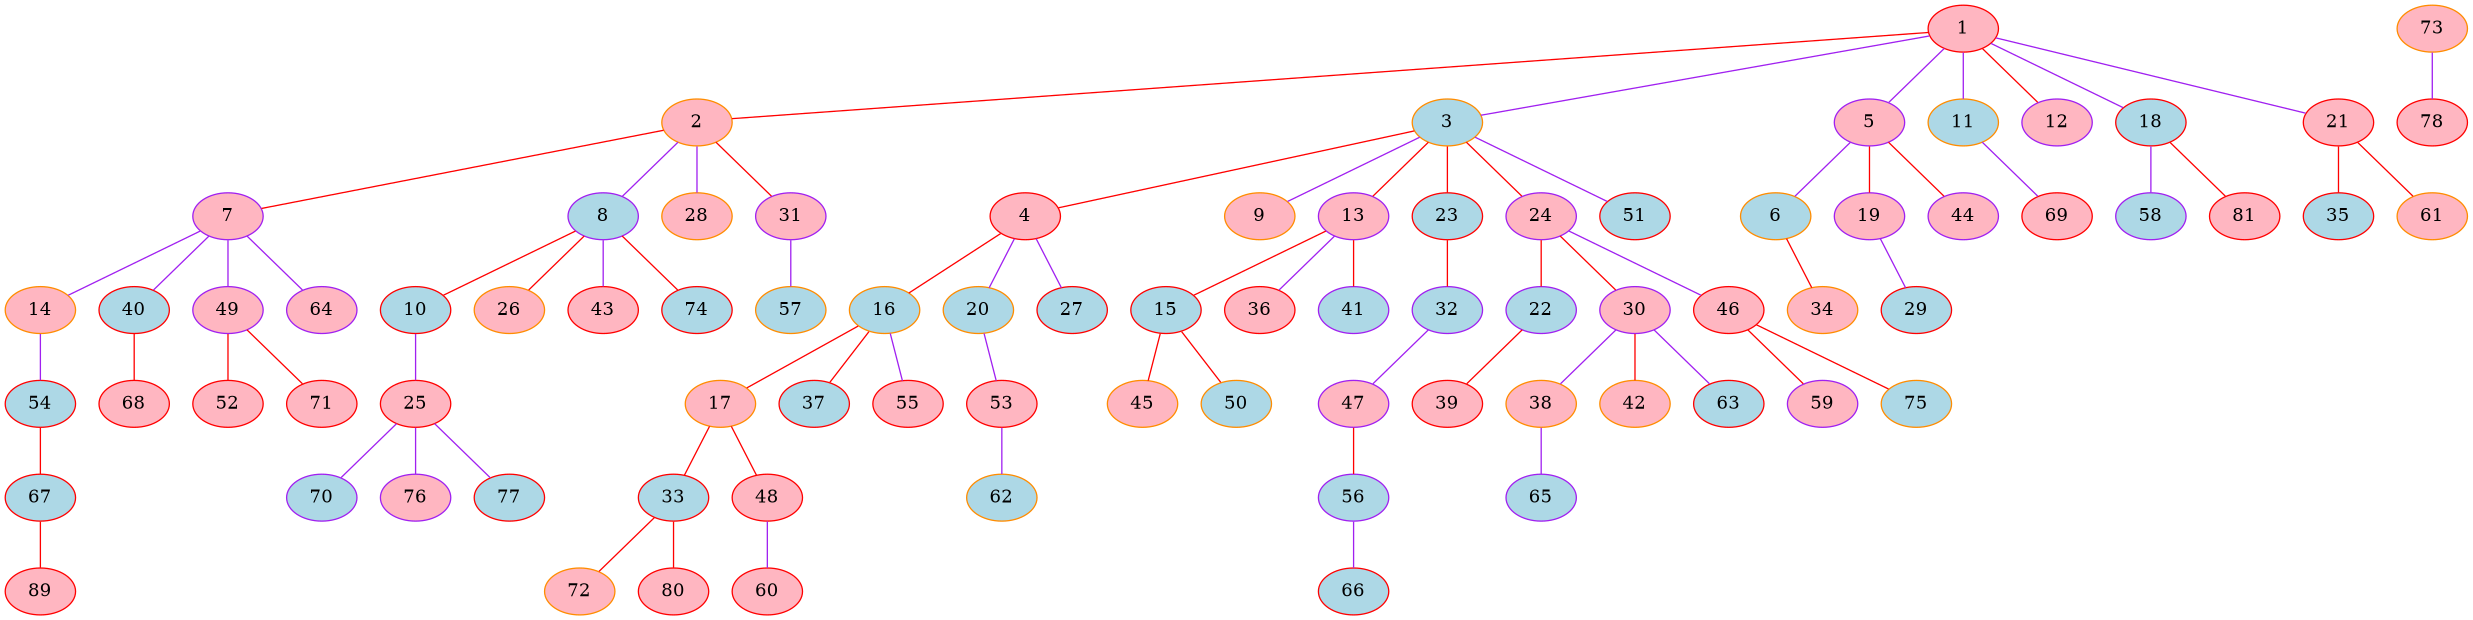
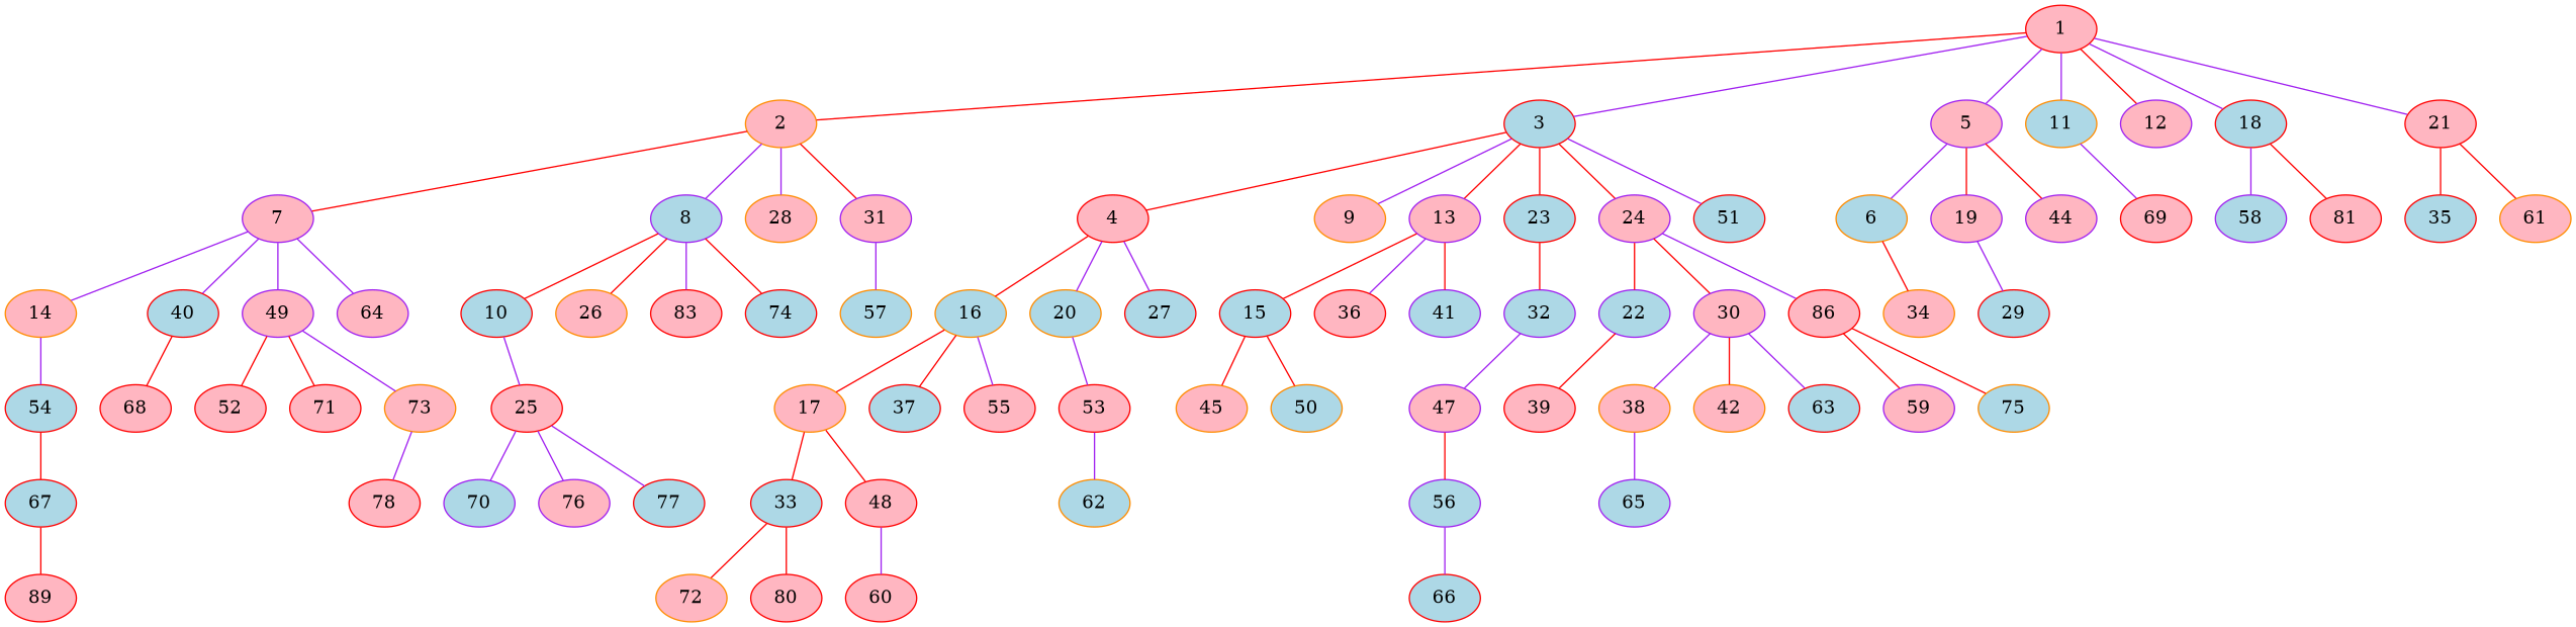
  graph {
    node [color=red fillcolor=lightpink style=filled]
    edge [color=red]
    2 [color=darkorange]
    1
-   3 [color=darkorange fillcolor=lightblue]
+   3 [fillcolor=lightblue]
    5 [color=purple]
    11 [color=darkorange fillcolor=lightblue]
    12 [color=purple]
    18 [fillcolor=lightblue]
    21
    7 [color=purple]
    8 [color=purple fillcolor=lightblue]
    28 [color=darkorange]
    31 [color=purple]
    4
    9 [color=darkorange]
    13 [color=purple]
    23 [fillcolor=lightblue]
    24 [color=purple]
    51 [fillcolor=lightblue]
    6 [color=darkorange fillcolor=lightblue]
    19 [color=purple]
    44 [color=purple]
    69
    58 [color=purple fillcolor=lightblue]
    81
    35 [fillcolor=lightblue]
    61 [color=darkorange]
    14 [color=darkorange]
    40 [fillcolor=lightblue]
    49 [color=purple]
    64 [color=purple]
    10 [fillcolor=lightblue]
    26 [color=darkorange]
-   43
+   43 [label=83]
    74 [fillcolor=lightblue]
    57 [color=darkorange fillcolor=lightblue]
    16 [color=darkorange fillcolor=lightblue]
    20 [color=darkorange fillcolor=lightblue]
    27 [fillcolor=lightblue]
    15 [fillcolor=lightblue]
    36
    41 [color=purple fillcolor=lightblue]
    22 [color=purple fillcolor=lightblue]
    39
    32 [color=purple fillcolor=lightblue]
    30 [color=purple]
-   46
+   46 [label=86]
    17 [color=darkorange]
    37 [fillcolor=lightblue]
    55
    53
    34 [color=darkorange]
    29 [fillcolor=lightblue]
    54 [fillcolor=lightblue]
    68
    52
    71
    73 [color=darkorange]
    25
    70 [color=purple fillcolor=lightblue]
    76 [color=purple]
    77 [fillcolor=lightblue]
    45 [color=darkorange]
    50 [color=darkorange fillcolor=lightblue]
    67 [fillcolor=lightblue]
    33 [fillcolor=lightblue]
    48
    72 [color=darkorange]
    80
    60
    62 [color=darkorange fillcolor=lightblue]
    47 [color=purple]
    38 [color=darkorange]
    42 [color=darkorange]
    63 [fillcolor=lightblue]
    59 [color=purple]
    75 [color=darkorange fillcolor=lightblue]
    65 [color=purple fillcolor=lightblue]
    56 [color=purple fillcolor=lightblue]
    66 [fillcolor=lightblue]
    78
    n81 [label=89]
    2 -- 7
    2 -- 8 [color=purple]
    2 -- 28 [color=purple]
    2 -- 31
    1 -- 2
    1 -- 3 [color=purple]
    1 -- 5 [color=purple]
    1 -- 11 [color=purple]
    1 -- 12
    1 -- 18 [color=purple]
    1 -- 21 [color=purple]
    3 -- 4
    3 -- 9 [color=purple]
    3 -- 13
    3 -- 23
    3 -- 24
    3 -- 51 [color=purple]
    5 -- 6 [color=purple]
    5 -- 19
    5 -- 44
    11 -- 69 [color=purple]
    18 -- 58 [color=purple]
    18 -- 81
    21 -- 35
    21 -- 61
    7 -- 14 [color=purple]
    7 -- 40 [color=purple]
    7 -- 49 [color=purple]
    7 -- 64 [color=purple]
    8 -- 10
    8 -- 26
    8 -- 43 [color=purple]
    8 -- 74
    31 -- 57 [color=purple]
    4 -- 16
    4 -- 20 [color=purple]
    4 -- 27 [color=purple]
    13 -- 15
    13 -- 36 [color=purple]
    13 -- 41
    23 -- 32
    24 -- 22
    24 -- 30
    24 -- 46 [color=purple]
    6 -- 34
    19 -- 29 [color=purple]
    14 -- 54 [color=purple]
    40 -- 68
    49 -- 52
    49 -- 71
+   49 -- 73 [color=purple]
    10 -- 25 [color=purple]
    16 -- 17
    16 -- 37
    16 -- 55 [color=purple]
    20 -- 53 [color=purple]
    15 -- 45
    15 -- 50
    22 -- 39
    32 -- 47 [color=purple]
    30 -- 38 [color=purple]
    30 -- 42
    30 -- 63 [color=purple]
    46 -- 59
    46 -- 75
    17 -- 33
    17 -- 48
    53 -- 62 [color=purple]
    54 -- 67
    73 -- 78 [color=purple]
    25 -- 70 [color=purple]
    25 -- 76 [color=purple]
    25 -- 77 [color=purple]
    67 -- n81
    33 -- 72
    33 -- 80
    48 -- 60 [color=purple]
    47 -- 56
    38 -- 65 [color=purple]
    56 -- 66 [color=purple]
  }
